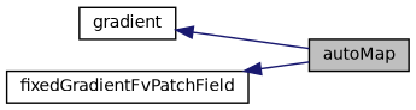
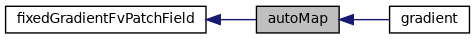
  digraph {
    rankdir=LR
    node [color=black fontname=Helvetica fontsize=10 shape=record]
    edge [color=midnightblue dir=back fontname=Helvetica fontsize=10 labelfontname=Helvetica labelfontsize=10 style=solid]
    n1 [fillcolor=grey75 fontcolor=black height=0.2 label=autoMap style=filled width=0.4]
    n2 [height=0.2 label=gradient width=0.4]
    n3 [height=0.2 label=fixedGradientFvPatchField width=0.4]
-   n2 -> n1
+   n1 -> n2
    n3 -> n1
  }
